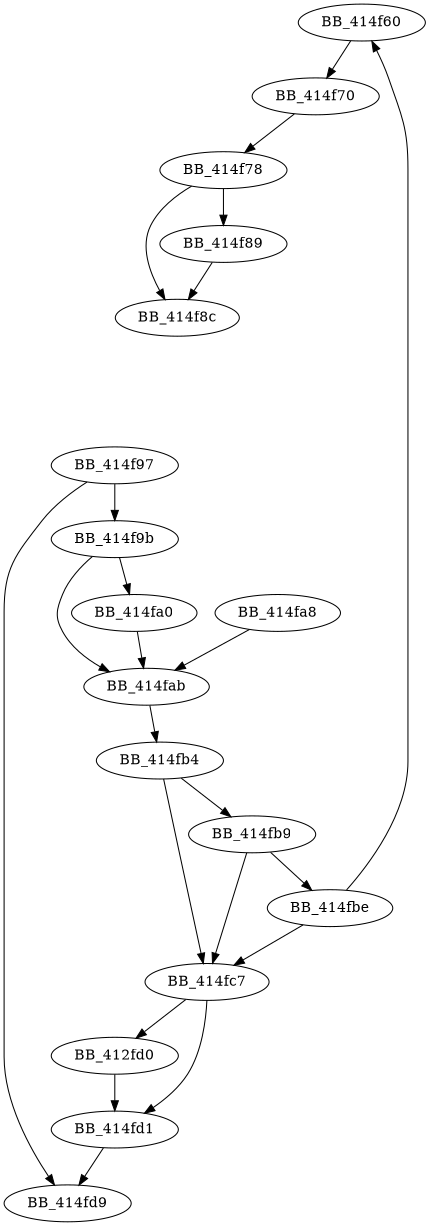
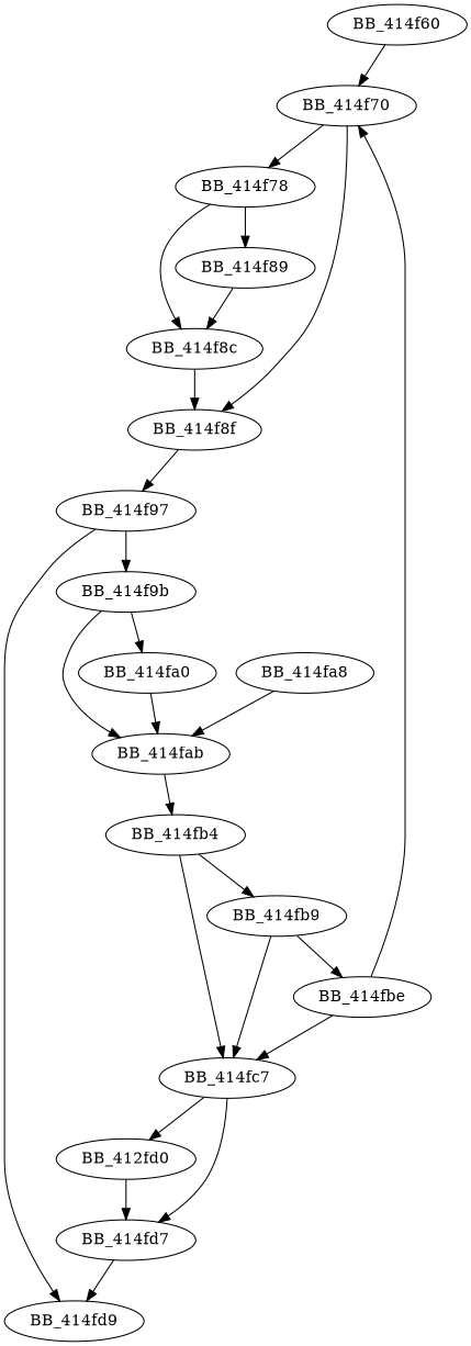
  digraph {
    BB_414f60
    BB_414f70
    BB_414f78
+   BB_414f8f
    BB_414f89
    BB_414f8c
    BB_414f97
    BB_414f9b
    BB_414fd9
    BB_414fa0
    BB_414fab
    BB_414fb4
    BB_414fa8
    BB_414fb9
    BB_414fc7
    BB_414fbe
    n17 [label=BB_412fd0]
-   BB_414fd7 [label=BB_414fd1]
+   BB_414fd7
    BB_414f60 -> BB_414f70
    BB_414f70 -> BB_414f78
+   BB_414f70 -> BB_414f8f
    BB_414f78 -> BB_414f89
    BB_414f78 -> BB_414f8c
+   BB_414f8f -> BB_414f97
    BB_414f89 -> BB_414f8c
+   BB_414f8c -> BB_414f8f
    BB_414f97 -> BB_414f9b
    BB_414f97 -> BB_414fd9
    BB_414f9b -> BB_414fa0
    BB_414f9b -> BB_414fab
    BB_414fa0 -> BB_414fab
    BB_414fab -> BB_414fb4
    BB_414fb4 -> BB_414fb9
    BB_414fb4 -> BB_414fc7
    BB_414fa8 -> BB_414fab
    BB_414fb9 -> BB_414fc7
    BB_414fb9 -> BB_414fbe
    BB_414fc7 -> n17
    BB_414fc7 -> BB_414fd7
-   BB_414fbe -> BB_414f60
+   BB_414fbe -> BB_414f70
    BB_414fbe -> BB_414fc7
    n17 -> BB_414fd7
    BB_414fd7 -> BB_414fd9
  }
